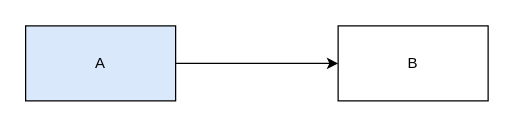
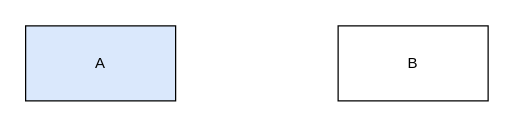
  <mxCell id="0" />
  <mxCell id="1" parent="0" />
- <mxCell id="2" style="edgeStyle=orthogonalEdgeStyle;rounded=0;orthogonalLoop=1;jettySize=auto;html=1;" edge="1" parent="1" source="3" target="4"><mxGeometry relative="1" as="geometry" /></mxCell>
  <mxCell id="3" value="A" style="rounded=0;whiteSpace=wrap;html=1;fillColor=#dae8fc;" vertex="1" parent="1"><mxGeometry x="20" y="20" width="120" height="60" as="geometry" /></mxCell>
  <mxCell id="4" value="B" style="rounded=0;whiteSpace=wrap;html=1;" vertex="1" parent="1"><mxGeometry x="270" y="20" width="120" height="60" as="geometry" /></mxCell>
